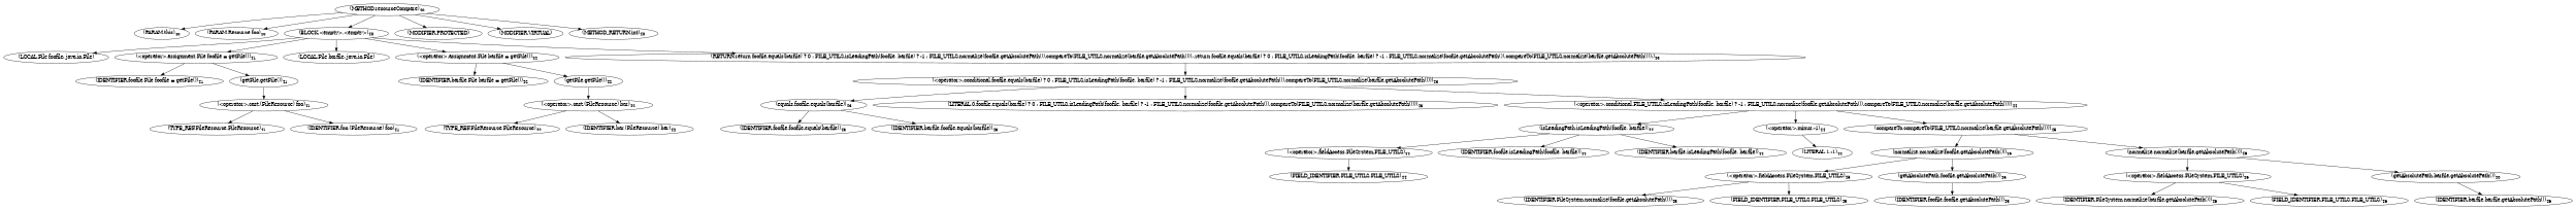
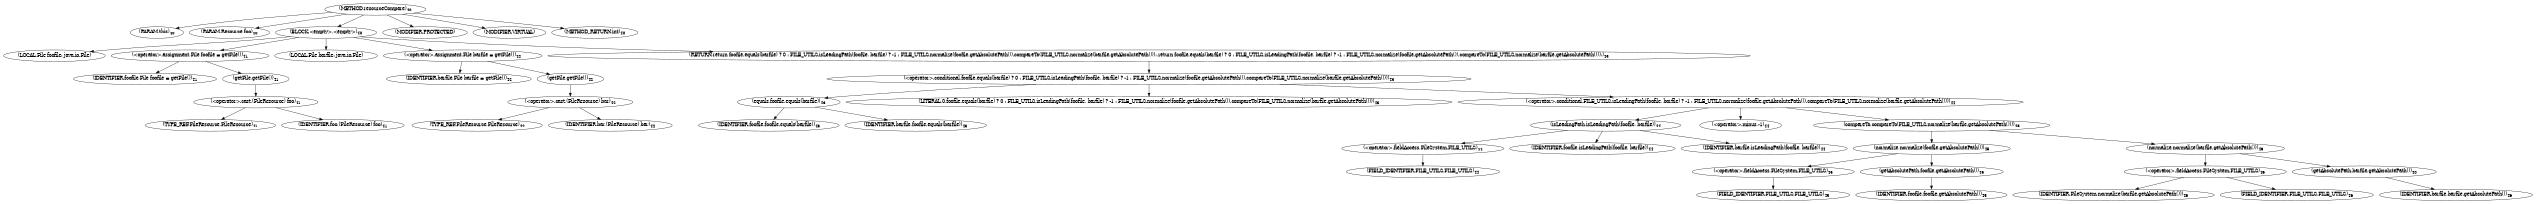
  digraph {
    n1 [label=<(METHOD,resourceCompare)<SUB>40</SUB>>]
    n2 [label=<(PARAM,this)<SUB>40</SUB>>]
    n3 [label=<(PARAM,Resource foo)<SUB>40</SUB>>]
    n4 [label=<(BLOCK,&lt;empty&gt;,&lt;empty&gt;)<SUB>40</SUB>>]
    n5 [label=<(MODIFIER,PROTECTED)>]
    n6 [label=<(MODIFIER,VIRTUAL)>]
    n7 [label=<(METHOD_RETURN,int)<SUB>40</SUB>>]
    n8 [label=<(LOCAL,File foofile: java.io.File)>]
    n9 [label=<(&lt;operator&gt;.assignment,File foofile = getFile())<SUB>41</SUB>>]
    n10 [label=<(LOCAL,File barfile: java.io.File)>]
    n11 [label=<(&lt;operator&gt;.assignment,File barfile = getFile())<SUB>42</SUB>>]
    n12 [label=<(RETURN,return foofile.equals(barfile) ? 0 : FILE_UTILS.isLeadingPath(foofile, barfile) ? -1 : FILE_UTILS.normalize(foofile.getAbsolutePath()).compareTo(FILE_UTILS.normalize(barfile.getAbsolutePath()));,return foofile.equals(barfile) ? 0 : FILE_UTILS.isLeadingPath(foofile, barfile) ? -1 : FILE_UTILS.normalize(foofile.getAbsolutePath()).compareTo(FILE_UTILS.normalize(barfile.getAbsolutePath()));)<SUB>43</SUB>>]
    n13 [label=<(IDENTIFIER,foofile,File foofile = getFile())<SUB>41</SUB>>]
    n14 [label=<(getFile,getFile())<SUB>41</SUB>>]
    n15 [label=<(IDENTIFIER,barfile,File barfile = getFile())<SUB>42</SUB>>]
    n16 [label=<(getFile,getFile())<SUB>42</SUB>>]
    n17 [label=<(&lt;operator&gt;.conditional,foofile.equals(barfile) ? 0 : FILE_UTILS.isLeadingPath(foofile, barfile) ? -1 : FILE_UTILS.normalize(foofile.getAbsolutePath()).compareTo(FILE_UTILS.normalize(barfile.getAbsolutePath())))<SUB>43</SUB>>]
    n18 [label=<(&lt;operator&gt;.cast,(FileResource) foo)<SUB>41</SUB>>]
    n19 [label=<(TYPE_REF,FileResource,FileResource)<SUB>41</SUB>>]
    n20 [label=<(IDENTIFIER,foo,(FileResource) foo)<SUB>41</SUB>>]
    n21 [label=<(&lt;operator&gt;.cast,(FileResource) bar)<SUB>42</SUB>>]
    n22 [label=<(TYPE_REF,FileResource,FileResource)<SUB>42</SUB>>]
    n23 [label=<(IDENTIFIER,bar,(FileResource) bar)<SUB>42</SUB>>]
    n24 [label=<(equals,foofile.equals(barfile))<SUB>43</SUB>>]
    n25 [label=<(LITERAL,0,foofile.equals(barfile) ? 0 : FILE_UTILS.isLeadingPath(foofile, barfile) ? -1 : FILE_UTILS.normalize(foofile.getAbsolutePath()).compareTo(FILE_UTILS.normalize(barfile.getAbsolutePath())))<SUB>43</SUB>>]
    n26 [label=<(&lt;operator&gt;.conditional,FILE_UTILS.isLeadingPath(foofile, barfile) ? -1 : FILE_UTILS.normalize(foofile.getAbsolutePath()).compareTo(FILE_UTILS.normalize(barfile.getAbsolutePath())))<SUB>44</SUB>>]
    n27 [label=<(IDENTIFIER,foofile,foofile.equals(barfile))<SUB>43</SUB>>]
    n28 [label=<(IDENTIFIER,barfile,foofile.equals(barfile))<SUB>43</SUB>>]
    n29 [label=<(isLeadingPath,isLeadingPath(foofile, barfile))<SUB>44</SUB>>]
    n30 [label=<(&lt;operator&gt;.minus,-1)<SUB>44</SUB>>]
    n31 [label=<(compareTo,compareTo(FILE_UTILS.normalize(barfile.getAbsolutePath())))<SUB>45</SUB>>]
    n32 [label=<(&lt;operator&gt;.fieldAccess,FileSystem.FILE_UTILS)<SUB>44</SUB>>]
    n33 [label=<(IDENTIFIER,foofile,isLeadingPath(foofile, barfile))<SUB>44</SUB>>]
    n34 [label=<(IDENTIFIER,barfile,isLeadingPath(foofile, barfile))<SUB>44</SUB>>]
-   n35 [label=<(LITERAL,1,-1)<SUB>44</SUB>>]
    n36 [label=<(normalize,normalize(foofile.getAbsolutePath()))<SUB>45</SUB>>]
    n37 [label=<(normalize,normalize(barfile.getAbsolutePath()))<SUB>46</SUB>>]
    n38 [label=<(FIELD_IDENTIFIER,FILE_UTILS,FILE_UTILS)<SUB>44</SUB>>]
    n39 [label=<(&lt;operator&gt;.fieldAccess,FileSystem.FILE_UTILS)<SUB>45</SUB>>]
    n40 [label=<(getAbsolutePath,foofile.getAbsolutePath())<SUB>45</SUB>>]
    n41 [label=<(&lt;operator&gt;.fieldAccess,FileSystem.FILE_UTILS)<SUB>46</SUB>>]
    n42 [label=<(getAbsolutePath,barfile.getAbsolutePath())<SUB>40</SUB>>]
-   n43 [label=<(IDENTIFIER,FileSystem,normalize(foofile.getAbsolutePath()))<SUB>45</SUB>>]
    n44 [label=<(FIELD_IDENTIFIER,FILE_UTILS,FILE_UTILS)<SUB>45</SUB>>]
    n45 [label=<(IDENTIFIER,foofile,foofile.getAbsolutePath())<SUB>45</SUB>>]
    n46 [label=<(IDENTIFIER,FileSystem,normalize(barfile.getAbsolutePath()))<SUB>46</SUB>>]
    n47 [label=<(FIELD_IDENTIFIER,FILE_UTILS,FILE_UTILS)<SUB>46</SUB>>]
    n48 [label=<(IDENTIFIER,barfile,barfile.getAbsolutePath())<SUB>46</SUB>>]
    n1 -> n2
    n1 -> n3
    n1 -> n4
    n1 -> n5
    n1 -> n6
    n1 -> n7
    n4 -> n8
    n4 -> n9
    n4 -> n10
    n4 -> n11
    n4 -> n12
    n9 -> n13
    n9 -> n14
    n11 -> n15
    n11 -> n16
    n12 -> n17
    n14 -> n18
    n16 -> n21
    n17 -> n24
    n17 -> n25
    n17 -> n26
    n18 -> n19
    n18 -> n20
    n21 -> n22
    n21 -> n23
    n24 -> n27
    n24 -> n28
    n26 -> n29
    n26 -> n30
    n26 -> n31
    n29 -> n32
    n29 -> n33
    n29 -> n34
-   n30 -> n35
    n31 -> n36
    n31 -> n37
    n32 -> n38
    n36 -> n39
    n36 -> n40
    n37 -> n41
    n37 -> n42
-   n39 -> n43
    n39 -> n44
    n40 -> n45
    n41 -> n46
    n41 -> n47
    n42 -> n48
  }
